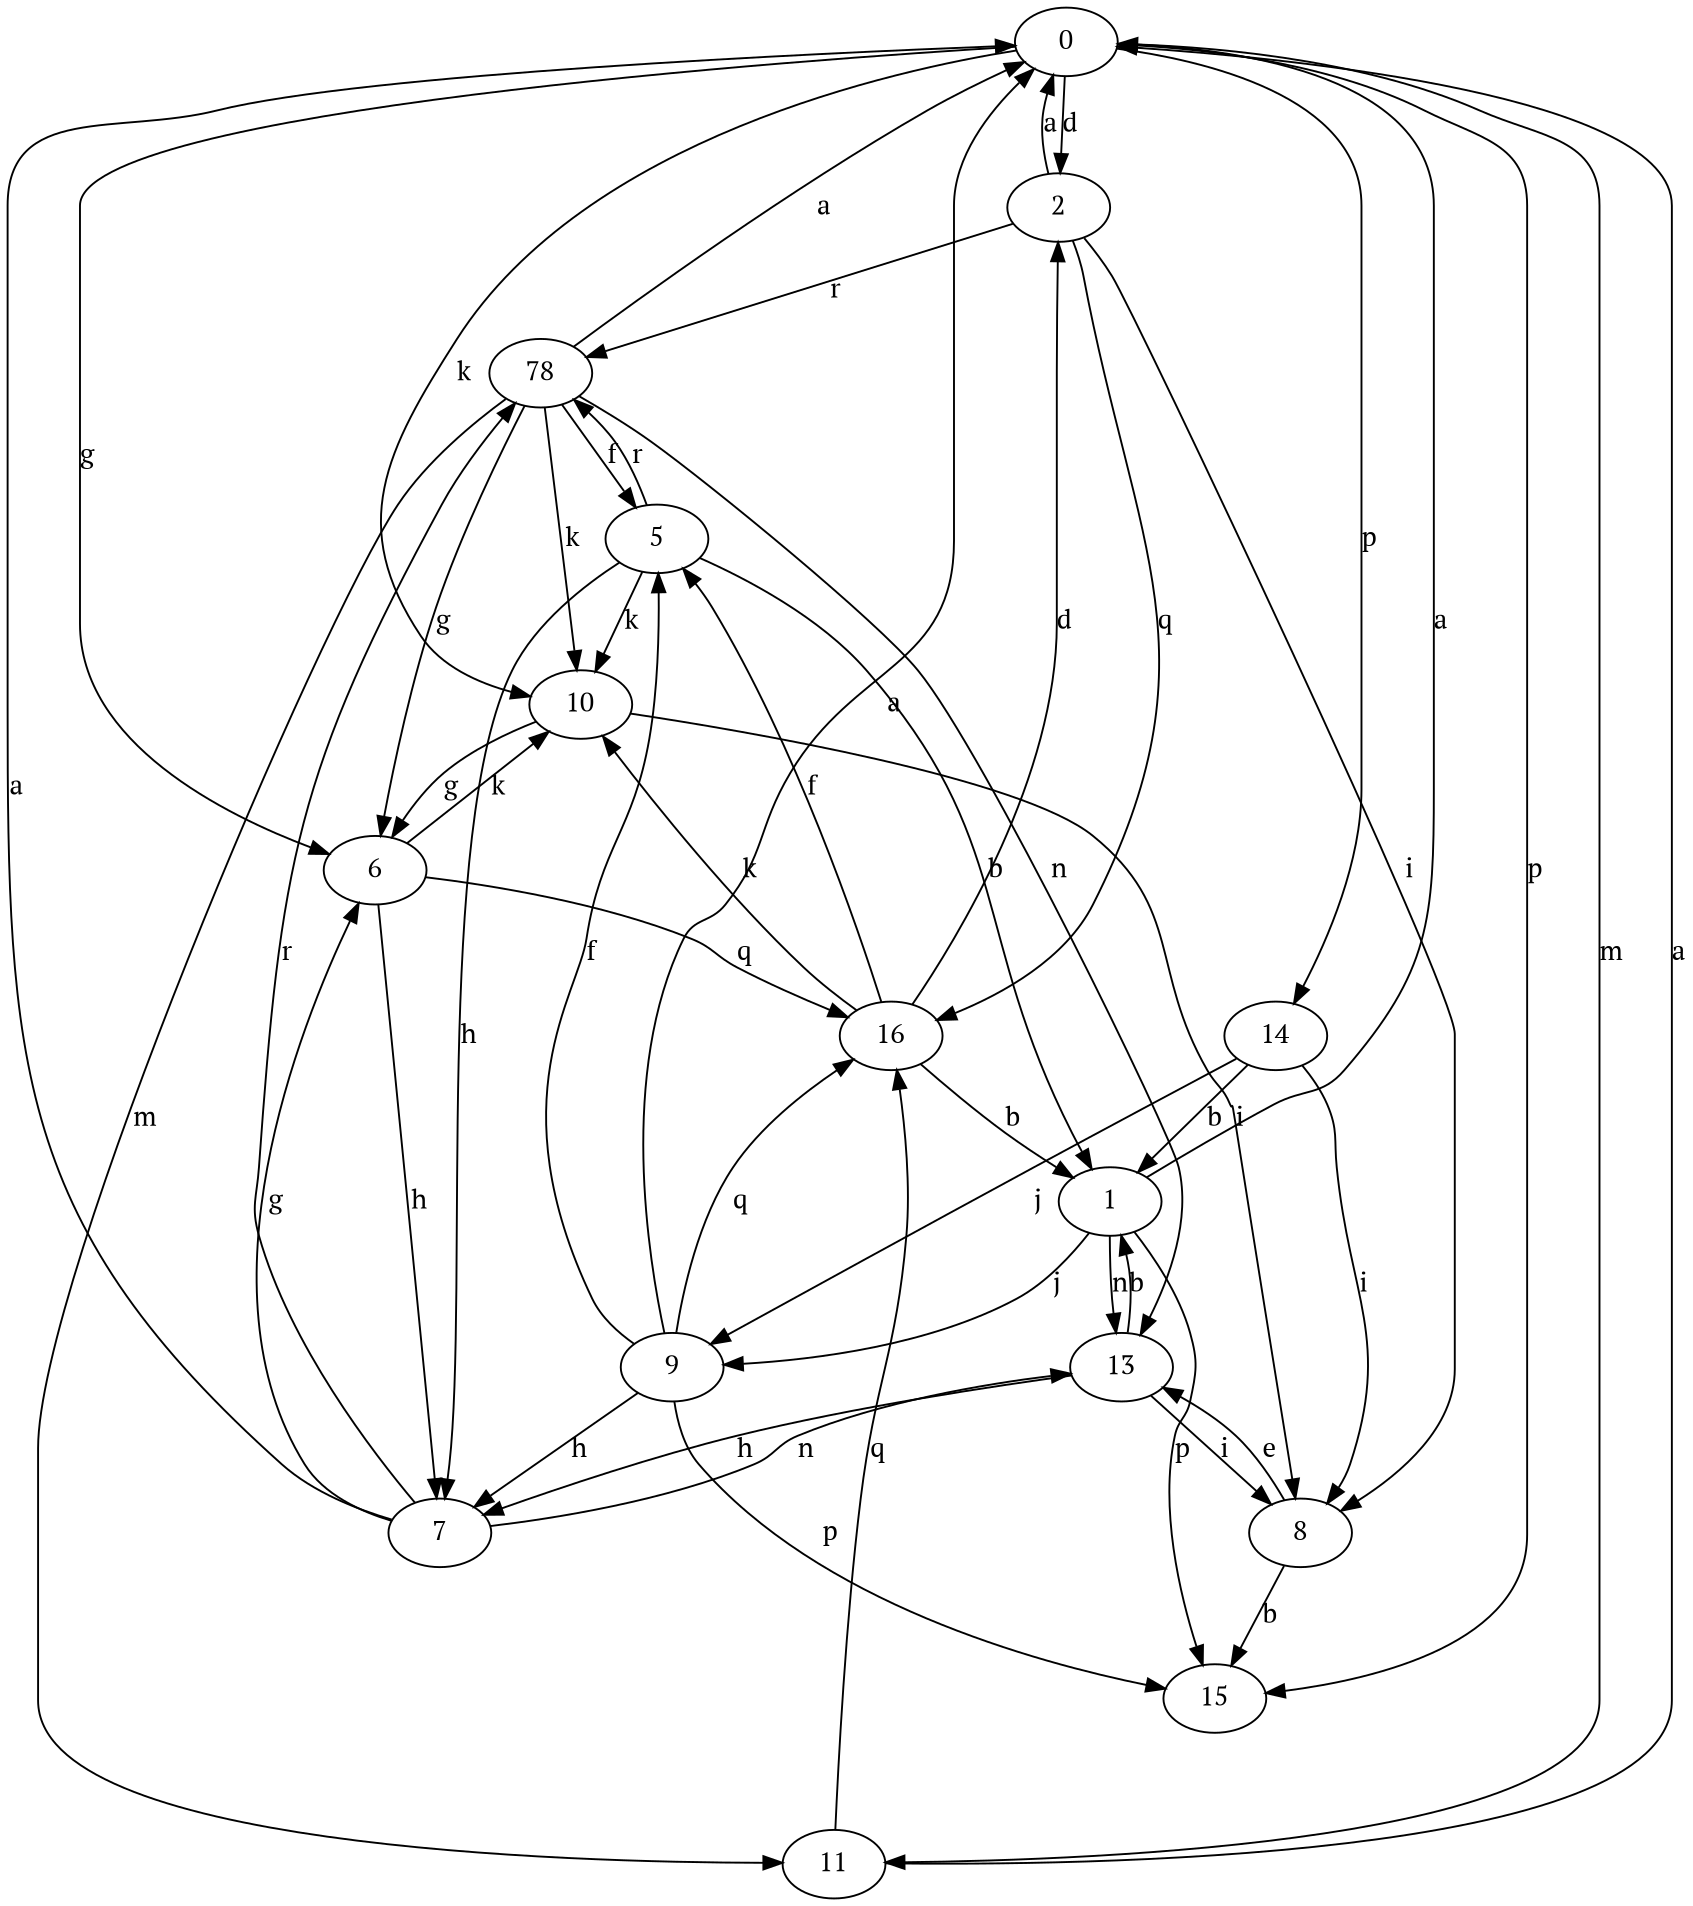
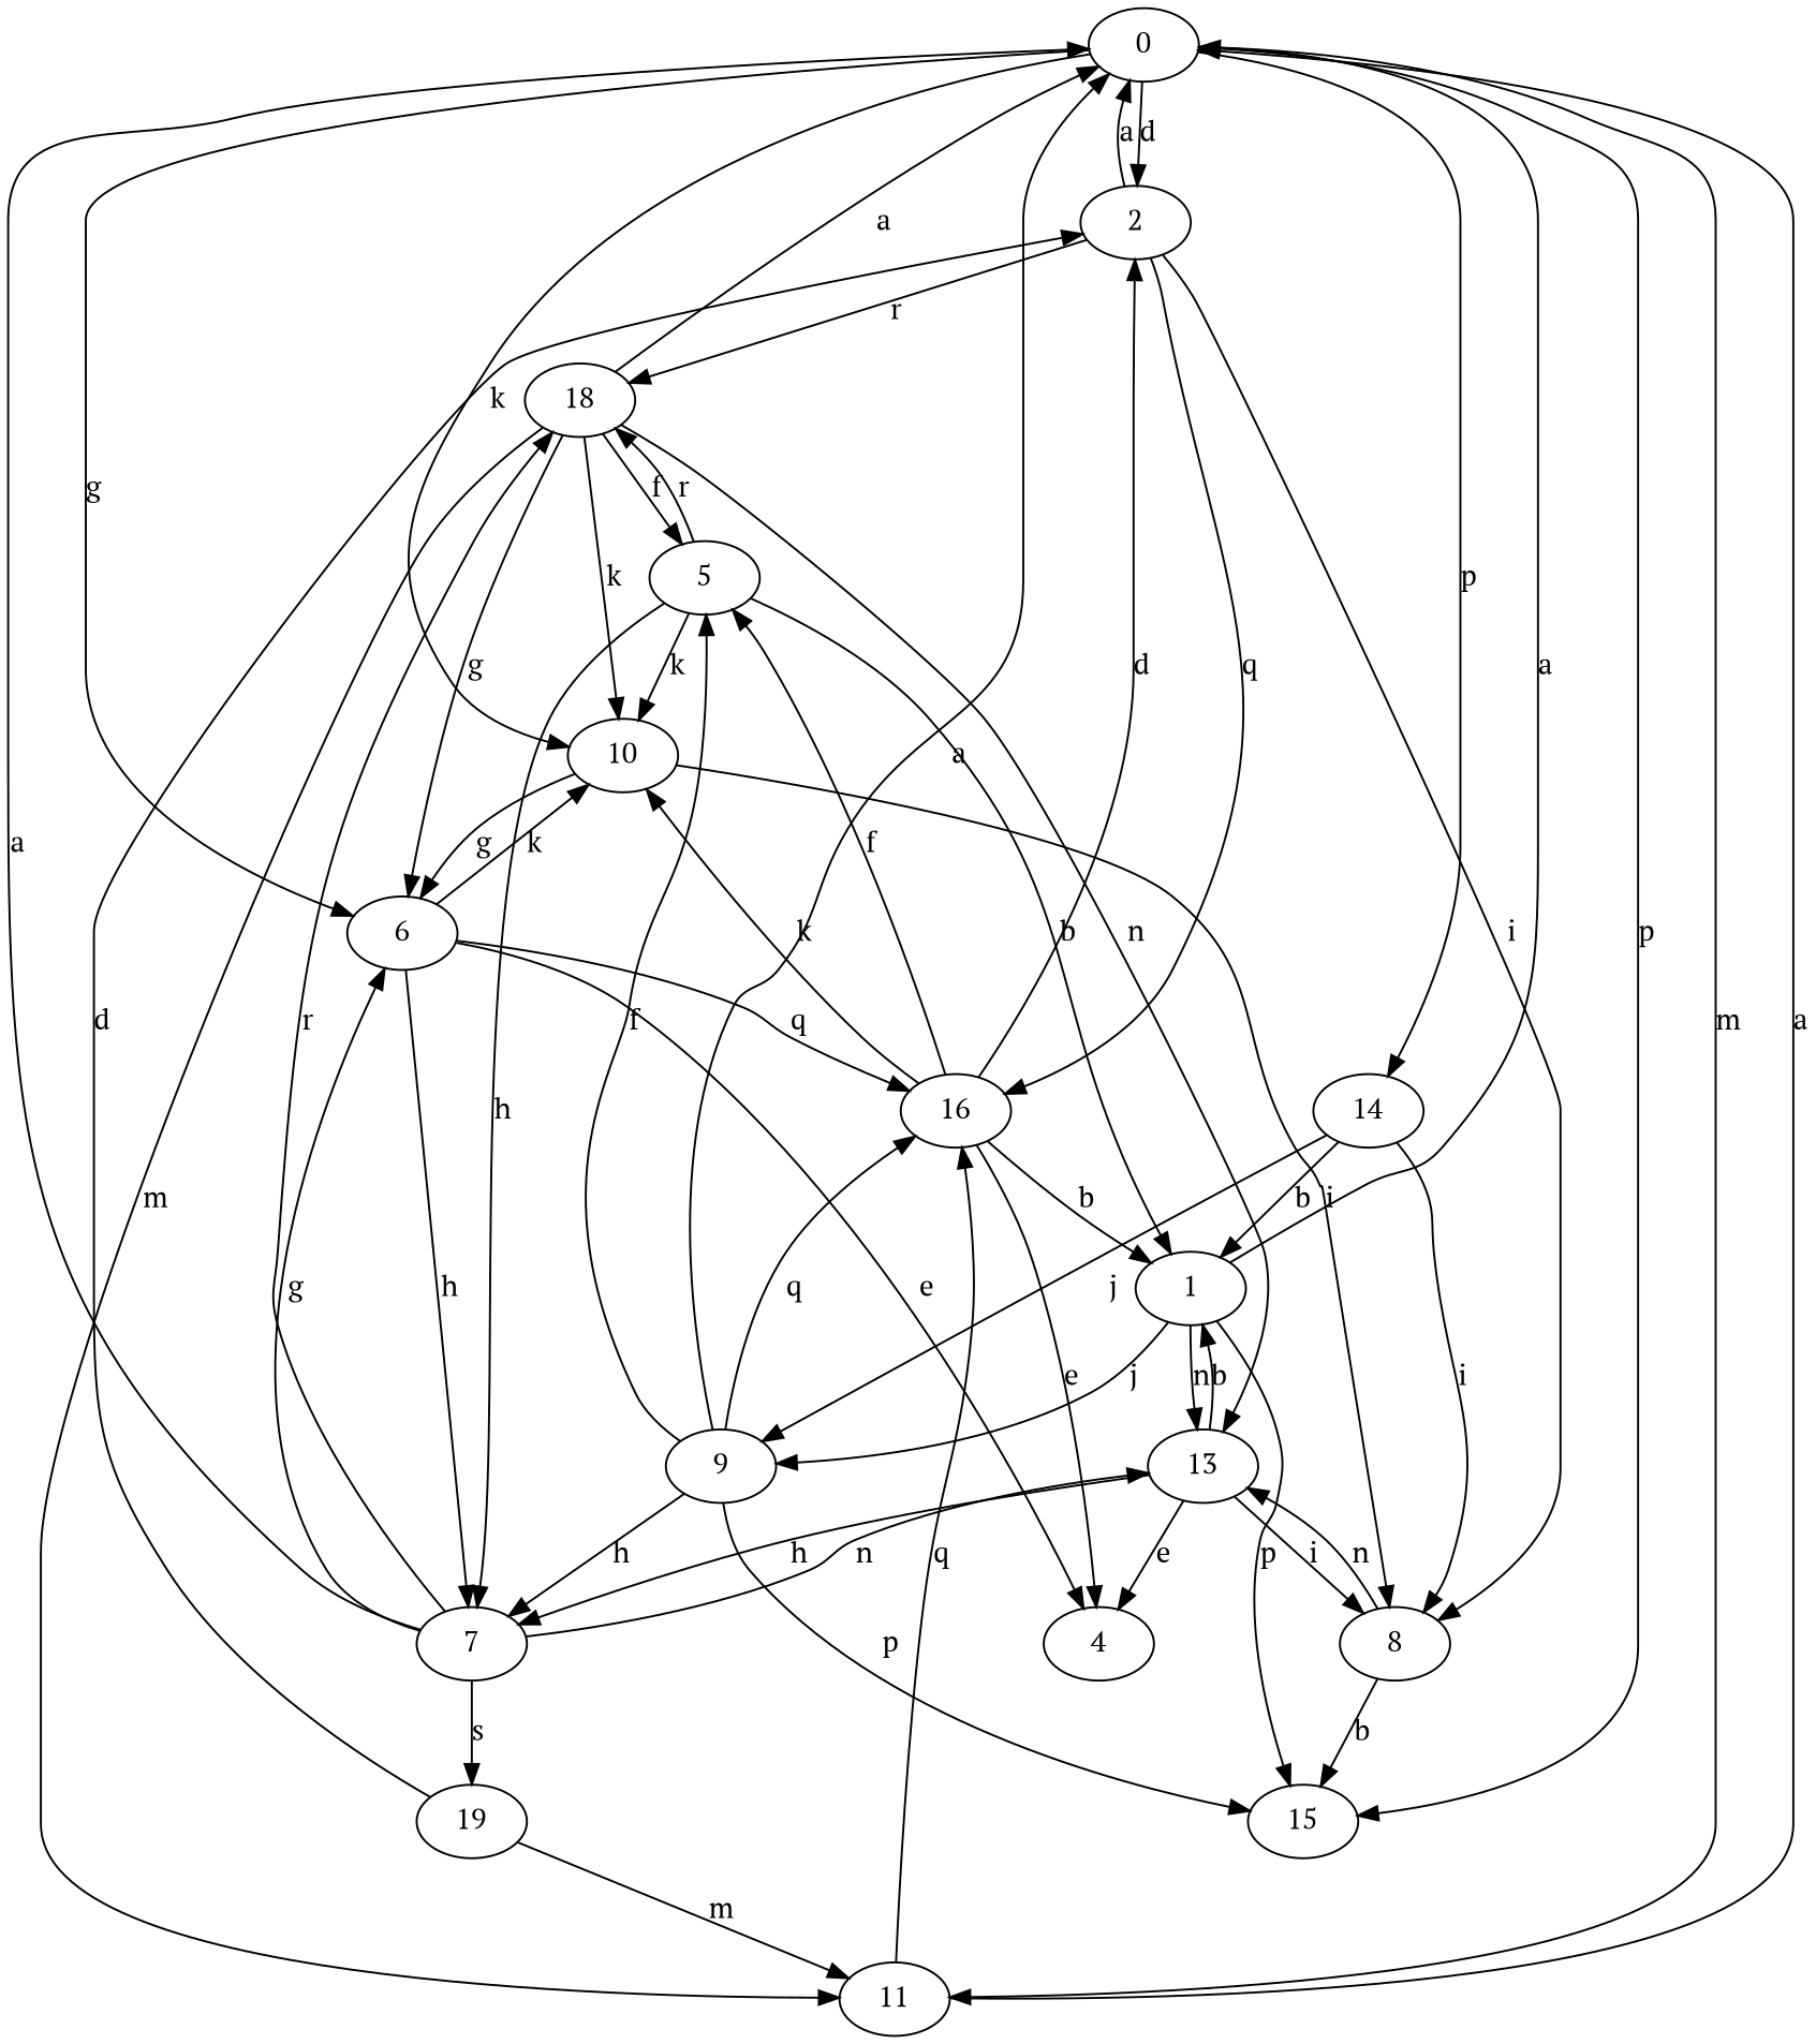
  strict digraph {
    fontname="PT Serif"
    node [fontname="PT Serif"]
    edge [fontname="PT Serif"]
    0
    2
    6
    10
    11
    14
    15
    8
    16
-   18 [label=78]
+   18
    7
+   4
    1
    9
    13
    5
+   19
    0 -> 2 [label=d]
    0 -> 6 [label=g]
    0 -> 10 [label=k]
    0 -> 11 [label=m]
    0 -> 14 [label=p]
    0 -> 15 [label=p]
    2 -> 0 [label=a]
    2 -> 8 [label=i]
    2 -> 16 [label=q]
    2 -> 18 [label=r]
    6 -> 10 [label=k]
    6 -> 16 [label=q]
    6 -> 7 [label=h]
+   6 -> 4 [label=e]
    10 -> 6 [label=g]
    10 -> 8 [label=i]
    11 -> 0 [label=a]
    11 -> 16 [label=q]
    14 -> 8 [label=i]
    14 -> 1 [label=b]
    14 -> 9 [label=j]
    8 -> 15 [label=b]
-   8 -> 13 [label=e]
+   8 -> 13 [label=n]
    16 -> 2 [label=d]
    16 -> 10 [label=k]
+   16 -> 4 [label=e]
    16 -> 1 [label=b]
    16 -> 5 [label=f]
    18 -> 0 [label=a]
    18 -> 6 [label=g]
    18 -> 10 [label=k]
    18 -> 11 [label=m]
    18 -> 13 [label=n]
    18 -> 5 [label=f]
    7 -> 0 [label=a]
    7 -> 6 [label=g]
    7 -> 18 [label=r]
    7 -> 13 [label=n]
+   7 -> 19 [label=s]
    1 -> 0 [label=a]
    1 -> 15 [label=p]
    1 -> 9 [label=j]
    1 -> 13 [label=n]
    9 -> 0 [label=a]
    9 -> 15 [label=p]
    9 -> 16 [label=q]
    9 -> 7 [label=h]
    9 -> 5 [label=f]
    13 -> 8 [label=i]
    13 -> 7 [label=h]
+   13 -> 4 [label=e]
    13 -> 1 [label=b]
    5 -> 10 [label=k]
    5 -> 18 [label=r]
    5 -> 7 [label=h]
    5 -> 1 [label=b]
+   19 -> 2 [label=d]
+   19 -> 11 [label=m]
  }
